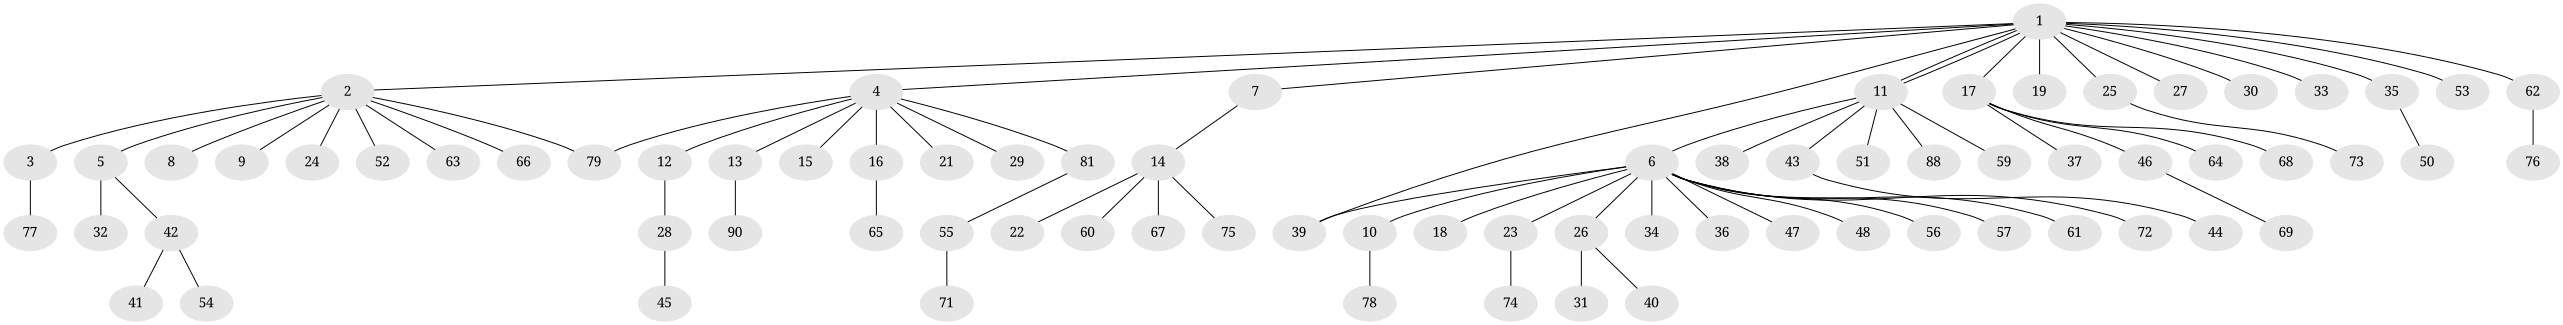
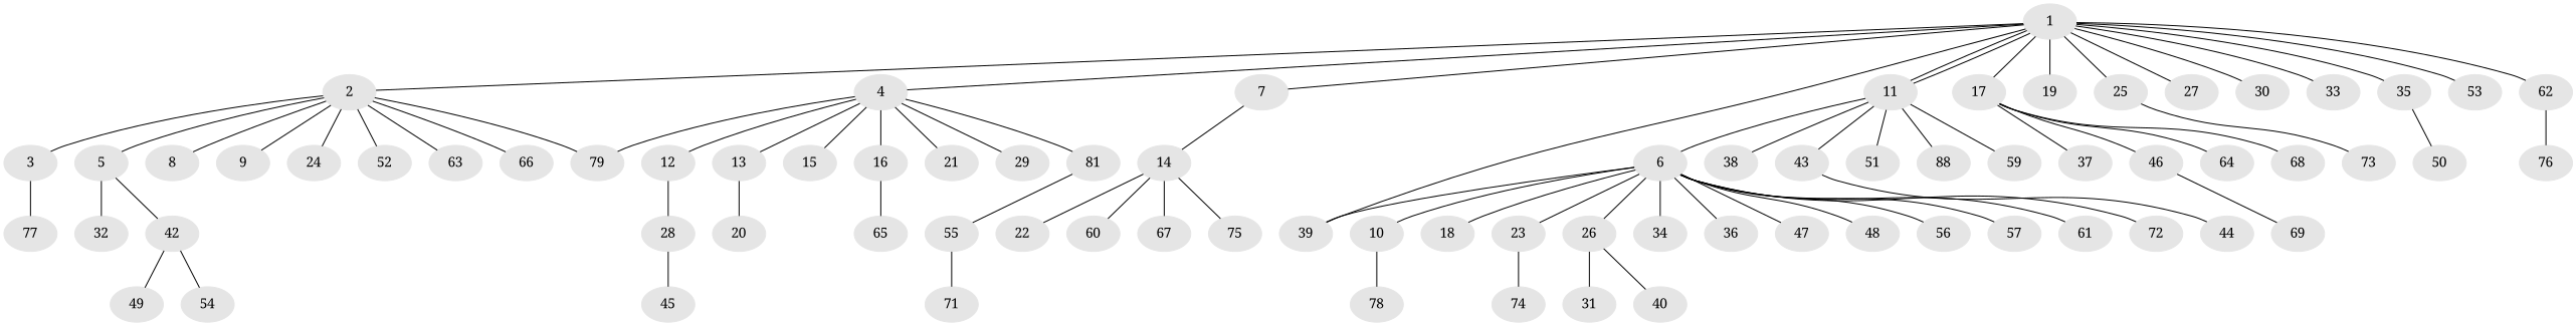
  graph {
    fontname="Noto Serif"
    node [color=gray90 fontname="Noto Serif" style=filled]
    edge [fontname="Noto Serif"]
    1
    2
    4
    7
    11
    17
    19
    25
    27
    30
    33
    35
    39
    53
    62
    3
    5
    8
    9
    24
    52
    63
    66
    79
    12
    13
    15
    16
    21
    29
    n31 [label=81]
    6
    10
    18
    23
    26
    34
    36
    47
    48
    56
    57
    61
    72
    14
    38
    43
    51
    n49 [label=88]
    59
    37
    46
    64
    68
    73
    50
    76
    77
    32
    42
    28
-   20 [label=90]
+   20
    65
    55
-   49 [label=41]
+   49
    54
    78
    74
    31
    40
    22
    60
    67
    75
    44
    45
    69
    71
    1 -- 2
    1 -- 4
    1 -- 7
    1 -- 11
    1 -- 11
    1 -- 17
    1 -- 19
    1 -- 25
    1 -- 27
    1 -- 30
    1 -- 33
    1 -- 35
    1 -- 39
    1 -- 53
    1 -- 62
    2 -- 3
    2 -- 5
    2 -- 8
    2 -- 9
    2 -- 24
    2 -- 52
    2 -- 63
    2 -- 66
    2 -- 79
    4 -- 79
    4 -- 12
    4 -- 13
    4 -- 15
    4 -- 16
    4 -- 21
    4 -- 29
    4 -- n31
    7 -- 14
    11 -- 6
    11 -- 38
    11 -- 43
    11 -- 51
    11 -- n49
    11 -- 59
    17 -- 37
    17 -- 46
    17 -- 64
    17 -- 68
    25 -- 73
    35 -- 50
    62 -- 76
    3 -- 77
    5 -- 32
    5 -- 42
    12 -- 28
    13 -- 20
    16 -- 65
    n31 -- 55
    6 -- 39
    6 -- 10
    6 -- 18
    6 -- 23
    6 -- 26
    6 -- 34
    6 -- 36
    6 -- 47
    6 -- 48
    6 -- 56
    6 -- 57
    6 -- 61
    6 -- 72
    10 -- 78
    23 -- 74
    26 -- 31
    26 -- 40
    14 -- 22
    14 -- 60
    14 -- 67
    14 -- 75
    43 -- 44
    46 -- 69
    42 -- 49
    42 -- 54
    28 -- 45
    55 -- 71
  }
